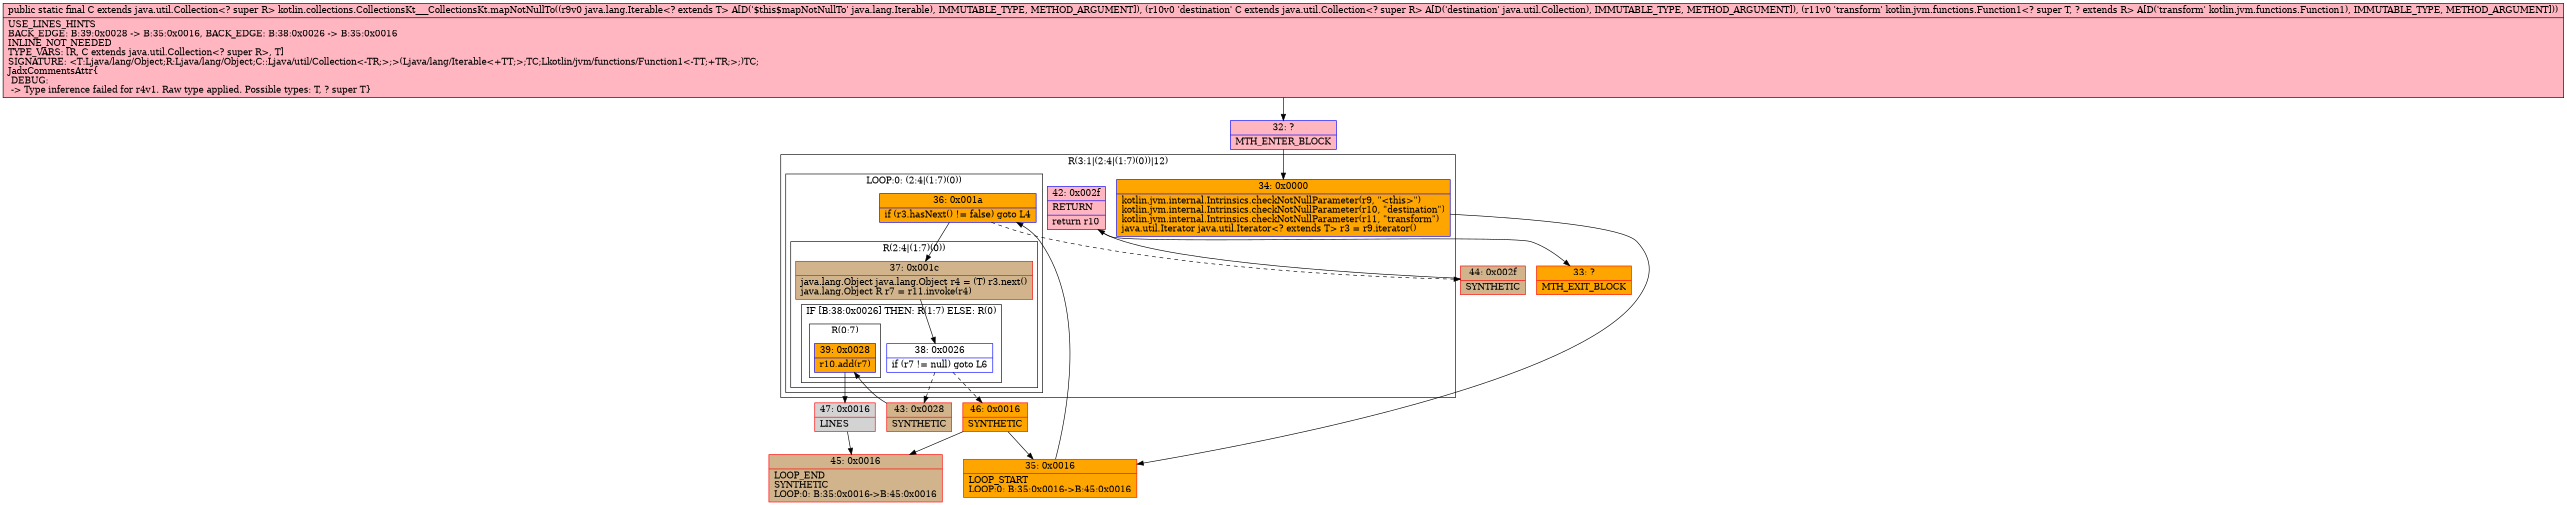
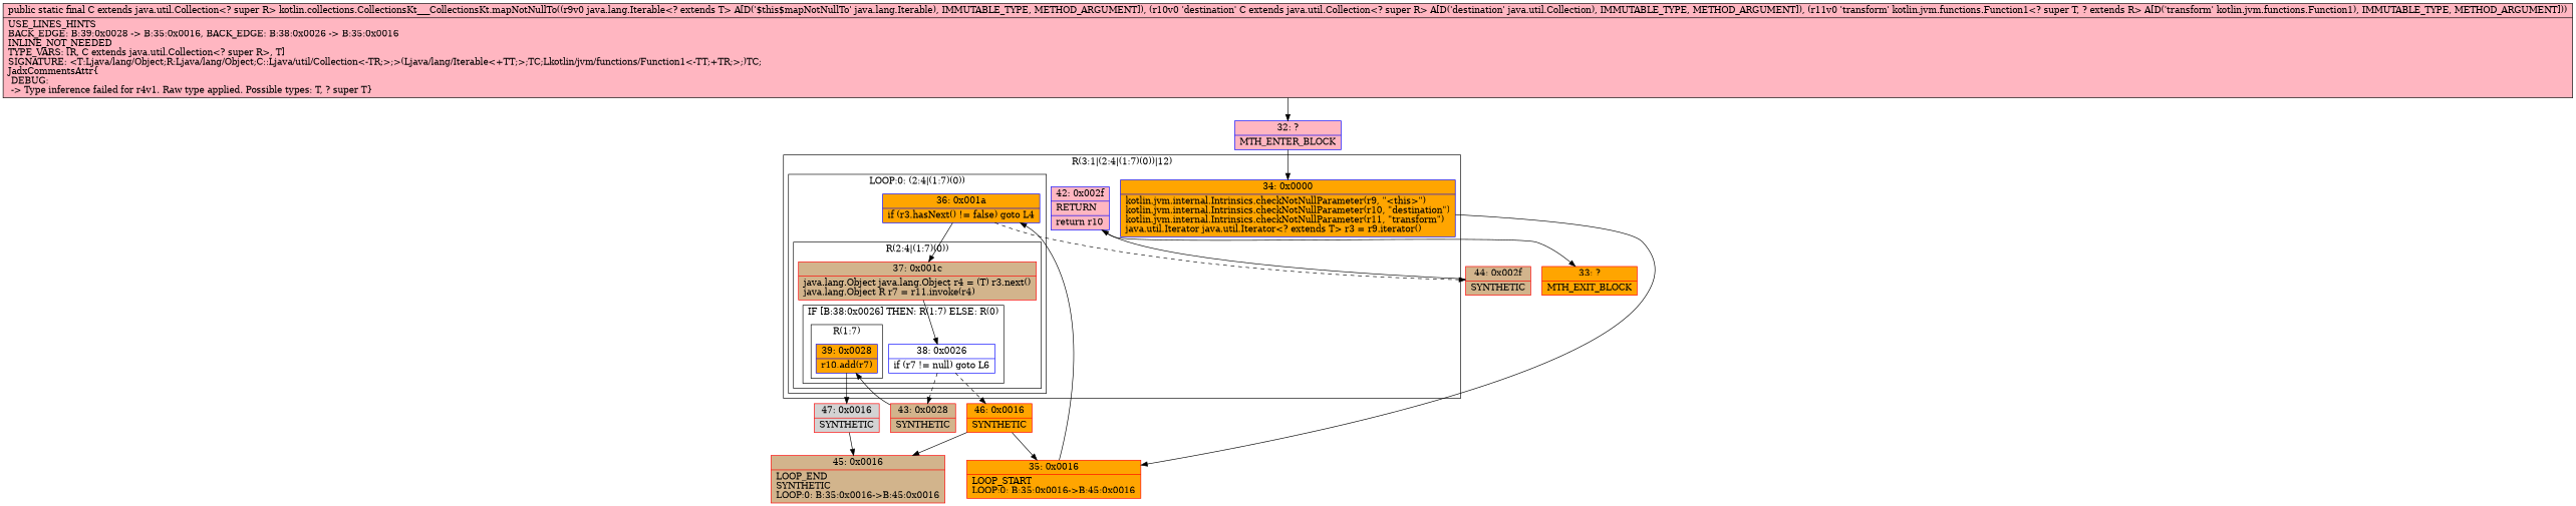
  digraph {
    node [color=red fillcolor=orange shape=record style=filled]
    n1 [color=blue label="{39\:\ 0x0028|r10.add(r7)\l}"]
    n2 [color=blue fillcolor=white label="{38\:\ 0x0026|if (r7 != null) goto L6\l}"]
    n3 [fillcolor=tan label="{37\:\ 0x001c|java.lang.Object java.lang.Object r4 = (T) r3.next()\ljava.lang.Object R r7 = r11.invoke(r4)\l}"]
    n4 [color=blue label="{36\:\ 0x001a|if (r3.hasNext() != false) goto L4\l}"]
    n5 [color=blue label="{34\:\ 0x0000|kotlin.jvm.internal.Intrinsics.checkNotNullParameter(r9, \"\<this\>\")\lkotlin.jvm.internal.Intrinsics.checkNotNullParameter(r10, \"destination\")\lkotlin.jvm.internal.Intrinsics.checkNotNullParameter(r11, \"transform\")\ljava.util.Iterator java.util.Iterator\<? extends T\> r3 = r9.iterator()\l}"]
    n6 [color=blue fillcolor=lightpink label="{42\:\ 0x002f|RETURN\l|return r10\l}"]
-   n7 [fillcolor=lightgrey label="{47\:\ 0x0016|LINES\l}"]
+   n7 [fillcolor=lightgrey label="{47\:\ 0x0016|SYNTHETIC\l}"]
    n8 [fillcolor=tan label="{43\:\ 0x0028|SYNTHETIC\l}"]
    n9 [label="{46\:\ 0x0016|SYNTHETIC\l}"]
    n10 [fillcolor=tan label="{44\:\ 0x002f|SYNTHETIC\l}"]
    n11 [label="{35\:\ 0x0016|LOOP_START\lLOOP:0: B:35:0x0016\-\>B:45:0x0016\l}"]
    n12 [label="{33\:\ ?|MTH_EXIT_BLOCK\l}"]
    n13 [fillcolor=tan label="{45\:\ 0x0016|LOOP_END\lSYNTHETIC\lLOOP:0: B:35:0x0016\-\>B:45:0x0016\l}"]
    n14 [color=blue fillcolor=lightpink label="{32\:\ ?|MTH_ENTER_BLOCK\l}"]
    n15 [fillcolor=lightpink label="{public static final C extends java.util.Collection\<? super R\> kotlin.collections.CollectionsKt___CollectionsKt.mapNotNullTo((r9v0 java.lang.Iterable\<? extends T\> A[D('$this$mapNotNullTo' java.lang.Iterable), IMMUTABLE_TYPE, METHOD_ARGUMENT]), (r10v0 'destination' C extends java.util.Collection\<? super R\> A[D('destination' java.util.Collection), IMMUTABLE_TYPE, METHOD_ARGUMENT]), (r11v0 'transform' kotlin.jvm.functions.Function1\<? super T, ? extends R\> A[D('transform' kotlin.jvm.functions.Function1), IMMUTABLE_TYPE, METHOD_ARGUMENT]))  | USE_LINES_HINTS\lBACK_EDGE: B:39:0x0028 \-\> B:35:0x0016, BACK_EDGE: B:38:0x0026 \-\> B:35:0x0016\lINLINE_NOT_NEEDED\lTYPE_VARS: [R, C extends java.util.Collection\<? super R\>, T]\lSIGNATURE: \<T:Ljava\/lang\/Object;R:Ljava\/lang\/Object;C::Ljava\/util\/Collection\<\-TR;\>;\>(Ljava\/lang\/Iterable\<+TT;\>;TC;Lkotlin\/jvm\/functions\/Function1\<\-TT;+TR;\>;)TC;\lJadxCommentsAttr\{\l DEBUG: \l \-\> Type inference failed for r4v1. Raw type applied. Possible types: T, ? super T\}\l}" color=""]
    subgraph cluster_1 {
      label="R(3:1|(2:4|(1:7)(0))|12)"
      n5
      n6
      subgraph cluster_2 {
        label="LOOP:0: (2:4|(1:7)(0))"
        n4
        subgraph cluster_3 {
          label="R(2:4|(1:7)(0))"
          n3
          subgraph cluster_4 {
            label="IF [B:38:0x0026] THEN: R(1:7) ELSE: R(0)"
            n2
            subgraph cluster_5 {
-             label="R(0:7)"
+             label="R(1:7)"
              n1
            }
            subgraph cluster_6 {
              label="R(0)"
            }
          }
        }
      }
    }
    n1 -> n7
    n2 -> n8 [style=dashed]
    n2 -> n9 [style=dashed]
    n3 -> n2
    n4 -> n3
    n4 -> n10 [style=dashed]
    n5 -> n11
    n6 -> n12
    n7 -> n13
    n8 -> n1
    n9 -> n11
    n9 -> n13
    n10 -> n6
    n11 -> n4
    n14 -> n5
    n15 -> n14
  }
